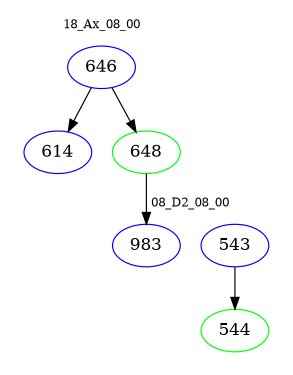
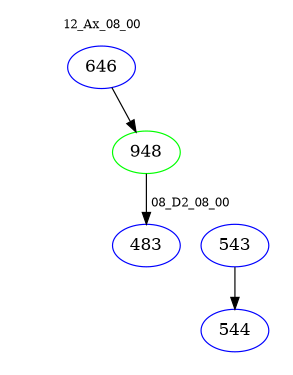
  digraph {
    node [color=blue]
    edge [color=black]
    n1 [label=646]
-   n2 [label=614]
-   n3 [color=green label=648]
+   n3 [color=green label=948]
    n4 [label=543]
-   n5 [label=983]
-   n6 [color=green label=544]
+   n5 [label=483]
+   n6 [label=544]
    subgraph cluster_1 {
      color=white
      fontsize=10
-     label="18_Ax_08_00"
+     label="12_Ax_08_00"
      n1
-     n2
      n3
    }
    subgraph cluster_2 {
      color=white
      fontsize=10
      label="08_D2_08_00"
      n4
      n5
      n6
    }
-   n1 -> n2
    n1 -> n3
    n3 -> n5
    n4 -> n6
  }
